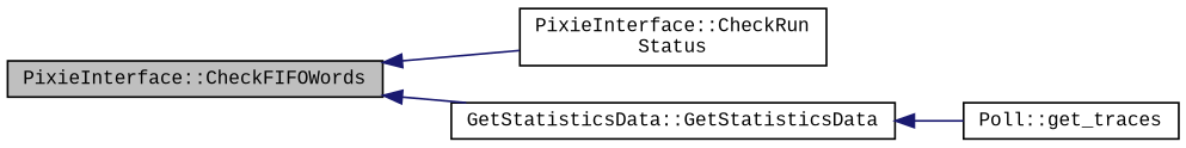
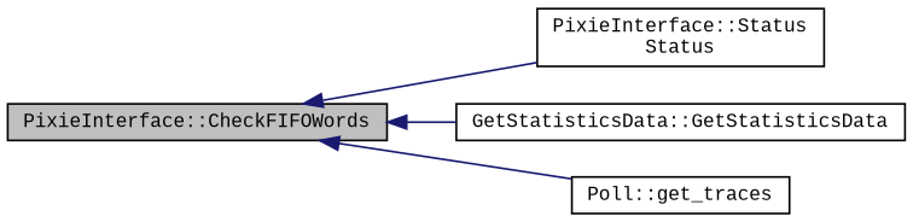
  digraph {
    fontname="Liberation Mono"
    rankdir=LR
    node [color=black fillcolor=white fontname="Liberation Mono" fontsize=10 shape=record style=filled]
    edge [color=midnightblue dir=back fontname="Liberation Mono" fontsize=10 labelfontname=Helvetica labelfontsize=10 style=solid]
    n1 [fillcolor=grey75 fontcolor=black height=0.2 label="PixieInterface::CheckFIFOWords" width=0.4]
-   n2 [height=0.2 label="PixieInterface::CheckRun\lStatus" width=0.4]
+   n2 [height=0.2 label="PixieInterface::Status\lStatus" width=0.4]
    n3 [height=0.2 label="GetStatisticsData::GetStatisticsData" width=0.4]
    n4 [height=0.2 label="Poll::get_traces" width=0.4]
    n1 -> n2
    n1 -> n3
-   n3 -> n4
+   n1 -> n4
  }
